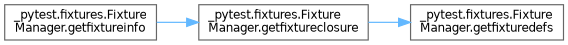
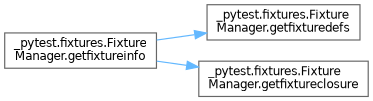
  digraph {
    rankdir=RL
    node [color=grey40 fillcolor=white fontname=Helvetica fontsize=10 shape=box style=filled]
    edge [color=steelblue1 dir=back fontname=Helvetica fontsize=10 labelfontname=Helvetica labelfontsize=10 style=solid]
    n1 [height=0.2 label="_pytest.fixtures.Fixture\lManager.getfixturedefs" width=0.4]
    n2 [height=0.2 label="_pytest.fixtures.Fixture\lManager.getfixtureclosure" width=0.4]
    n3 [height=0.2 label="_pytest.fixtures.Fixture\lManager.getfixtureinfo" width=0.4]
-   n1 -> n2
+   n1 -> n3
    n2 -> n3
  }
